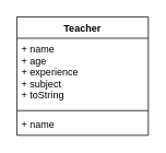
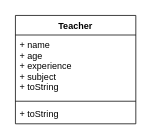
  <mxCell id="0" />
  <mxCell id="1" parent="0" />
  <mxCell id="2" value="Teacher" style="swimlane;fontStyle=1;align=center;verticalAlign=top;childLayout=stackLayout;horizontal=1;startSize=26;horizontalStack=0;resizeParent=1;resizeParentMax=0;resizeLast=0;collapsible=1;marginBottom=0;" vertex="1" parent="1"><mxGeometry x="20" y="20" width="160" height="144" as="geometry" /></mxCell>
  <mxCell id="3" value="+ name&#10;+ age&#10;+ experience&#10;+ subject&#10;+ toString" style="text;strokeColor=none;fillColor=none;align=left;verticalAlign=top;spacingLeft=4;spacingRight=4;overflow=hidden;rotatable=0;points=[[0,0.5],[1,0.5]];portConstraint=eastwest;" vertex="1" parent="2"><mxGeometry y="26" width="160" height="84" as="geometry" /></mxCell>
  <mxCell id="4" value="" style="line;strokeWidth=1;fillColor=none;align=left;verticalAlign=middle;spacingTop=-1;spacingLeft=3;spacingRight=3;rotatable=0;labelPosition=right;points=[];portConstraint=eastwest;" vertex="1" parent="2"><mxGeometry y="110" width="160" height="8" as="geometry" /></mxCell>
- <mxCell id="5" value="+ name" style="text;strokeColor=none;fillColor=none;align=left;verticalAlign=top;spacingLeft=4;spacingRight=4;overflow=hidden;rotatable=0;points=[[0,0.5],[1,0.5]];portConstraint=eastwest;" vertex="1" parent="2"><mxGeometry y="118" width="160" height="26" as="geometry" /></mxCell>
+ <mxCell id="5" value="+ toString" style="text;strokeColor=none;fillColor=none;align=left;verticalAlign=top;spacingLeft=4;spacingRight=4;overflow=hidden;rotatable=0;points=[[0,0.5],[1,0.5]];portConstraint=eastwest;" vertex="1" parent="2"><mxGeometry y="118" width="160" height="26" as="geometry" /></mxCell>
